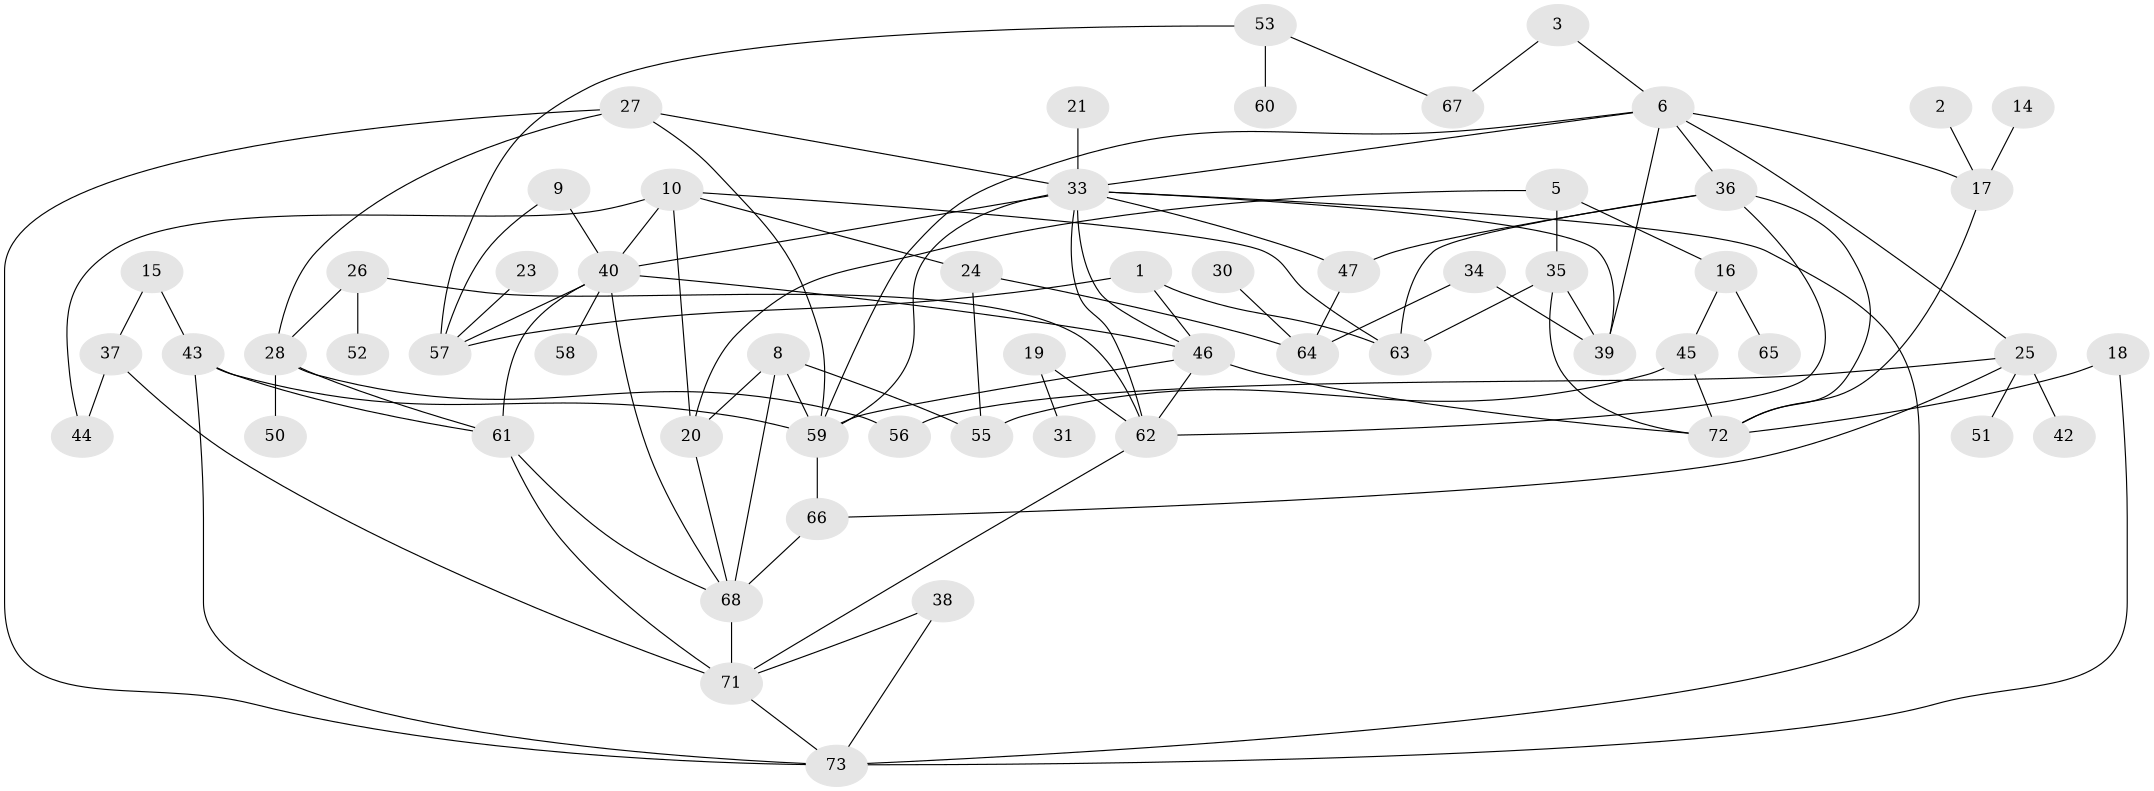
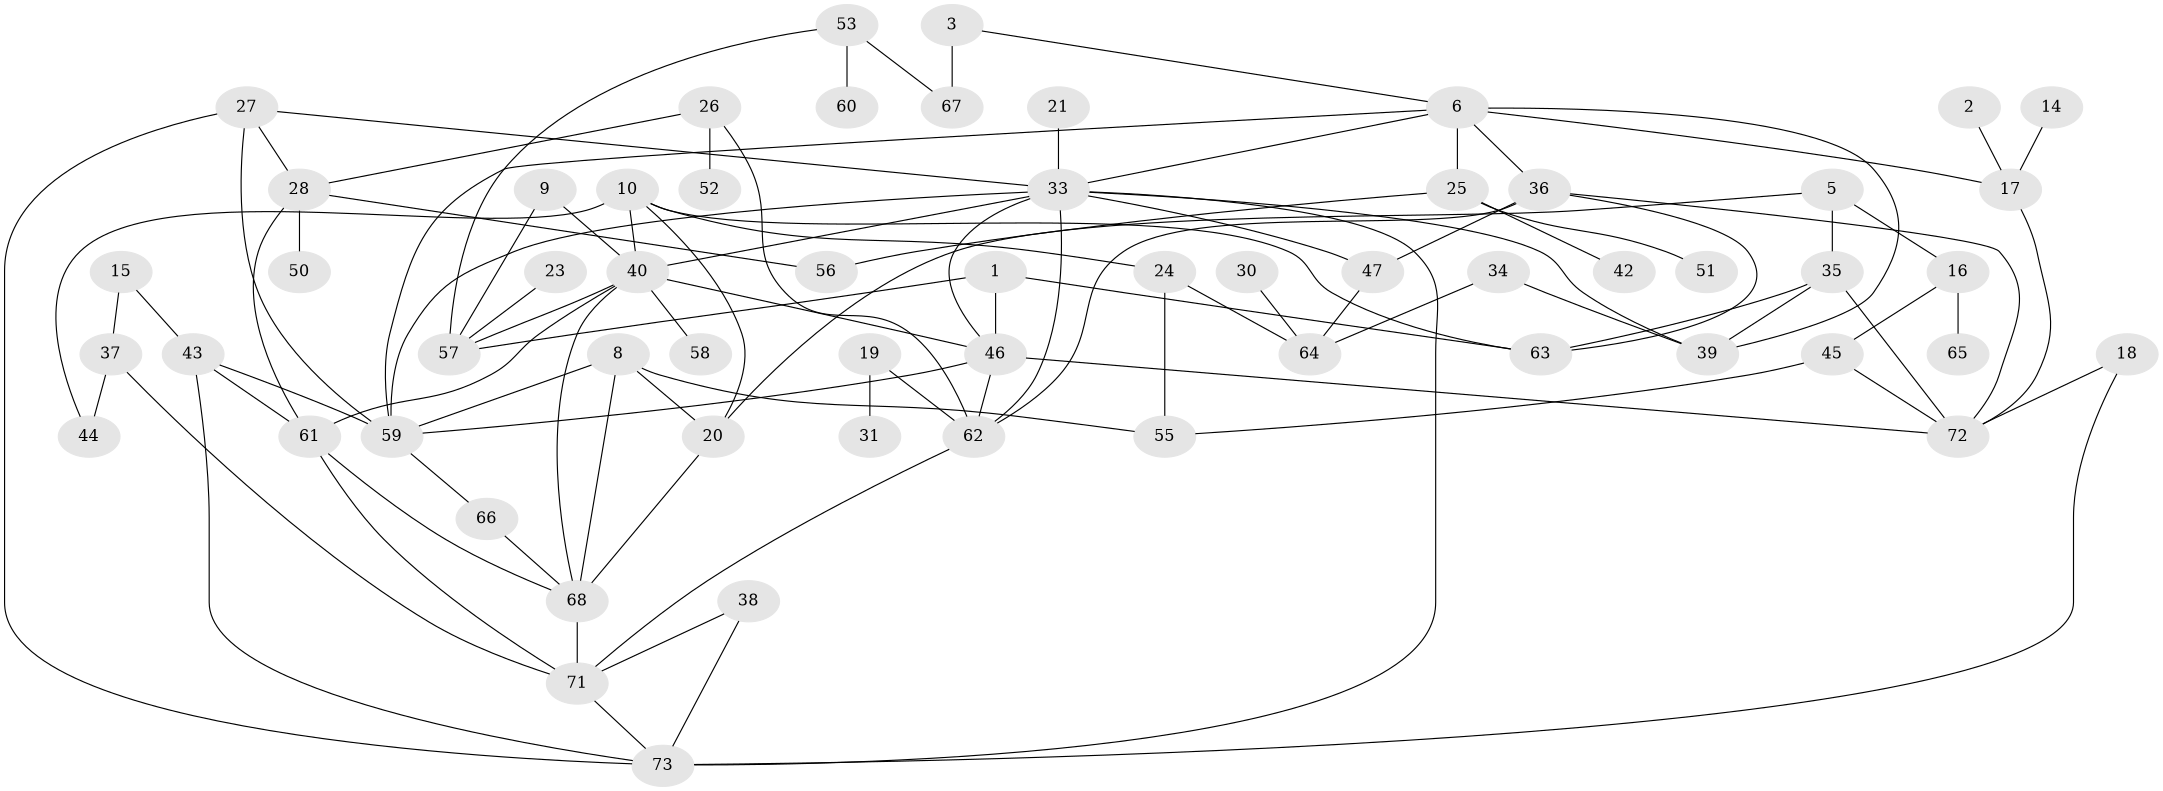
  graph {
    node [color=gray90 style=filled]
    edge [weight=1.0]
    1
    46
    57
    63
    59
    72
    62
    2
    17
    3
    6
    67
    25
    33
    36
    39
    5
    16
    20
    35
    45
    65
    68
    42
    51
    56
    66
    40
    73
    47
    8
    55
    71
    9
    61
    58
    10
    24
    44
    64
    14
    15
    37
    43
    18
    19
    31
    21
    23
    26
    28
    52
    50
    27
    30
    34
    38
    53
    60
    1 -- 46
    1 -- 57
    1 -- 63
    46 -- 59
    46 -- 72
    46 -- 62
    59 -- 66
    62 -- 71
    2 -- 17
    17 -- 72
    3 -- 6
    3 -- 67
    6 -- 59
    6 -- 17
    6 -- 25
    6 -- 33
    6 -- 36
    6 -- 39
    25 -- 42
    25 -- 51
    25 -- 56
-   25 -- 66
    33 -- 46
    33 -- 59
    33 -- 62
    33 -- 39
    33 -- 40
    33 -- 73
    33 -- 47
    36 -- 63
    36 -- 72
    36 -- 62
    36 -- 47
    5 -- 16
    5 -- 20
    5 -- 35
    16 -- 45
    16 -- 65
    20 -- 68
    35 -- 63
    35 -- 72
    35 -- 39
    45 -- 72
    45 -- 55
    68 -- 71 [weight=2.0]
    66 -- 68
    40 -- 46
    40 -- 57
    40 -- 68
    40 -- 61
    40 -- 58
    47 -- 64
    8 -- 59
    8 -- 20
    8 -- 68
    8 -- 55
    71 -- 73
    9 -- 57
    9 -- 40
    61 -- 68
    61 -- 71
    10 -- 63
    10 -- 20
    10 -- 40
    10 -- 24
    10 -- 44
    24 -- 55
    24 -- 64
    14 -- 17
    15 -- 37
    15 -- 43
    37 -- 71
    37 -- 44
    43 -- 59
    43 -- 73
    43 -- 61
    18 -- 72
    18 -- 73
    19 -- 62
    19 -- 31
    21 -- 33
    23 -- 57
    26 -- 62
    26 -- 28
    26 -- 52
    28 -- 56
    28 -- 61
    28 -- 50
    27 -- 59
    27 -- 33
    27 -- 73
    27 -- 28
    30 -- 64
    34 -- 39
    34 -- 64
    38 -- 73
    38 -- 71
    53 -- 57
    53 -- 67
    53 -- 60
  }
